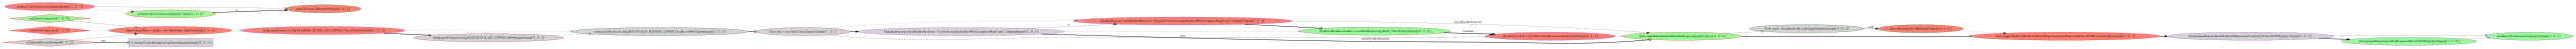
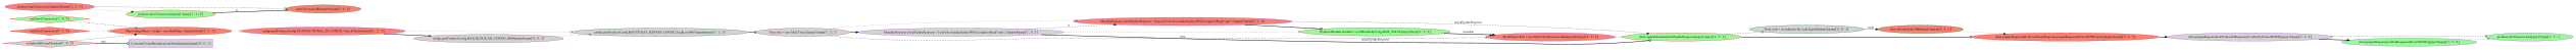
  digraph {
    fontname="EB Garamond"
    rankdir=LR
    node [color=purple fillcolor=salmon fontname="EB Garamond" shape=ellipse style=filled]
    edge [arrowhead=odot fontname="EB Garamond" style=dashed]
    n1 [fillcolor=lightgrey label="client.prepareResponse(initProducerIdResponse(1L,(short)5,Errors.NONE))@@@15@@@['1', '1', '1']"]
    n2 [fillcolor=palegreen label="producer.initTransactions()@@@17@@@['1', '1', '1']"]
    n3 [fillcolor=palegreen label="client.prepareResponse(endTxnResponse(Errors.NONE))@@@13@@@['1', '1', '0']"]
    n4 [color=red fillcolor=palegreen label="testAbortTransaction['1', '0', '0']" shape=diamond]
    n5 [color=brown label="Map<String,Object> configs = new HashMap<>()@@@3@@@['1', '1', '1']"]
    n6 [label="configs.put(ProducerConfig.TRANSACTIONAL_ID_CONFIG,\"some.id\")@@@4@@@['1', '1', '1']"]
    n7 [color=darkgreen fillcolor=lightgrey label="Node node = metadata.fetch().nodes().get(0)@@@12@@@['0', '0', '1']"]
    n8 [color=darkgreen label="client.throttle(node,5000)@@@13@@@['0', '0', '1']"]
    n9 [color=red label="client.prepareResponse(FindCoordinatorResponse.prepareResponse(Errors.NONE,host1))@@@14@@@['1', '1', '1']"]
    n10 [fillcolor=lightgrey label="MetadataResponse initialUpdateResponse = TestUtils.metadataUpdateWith(1,singletonMap(\"topic\",1))@@@8@@@['1', '0', '1']"]
    n11 [label="MetadataResponse initialUpdateResponse = RequestTestUtils.metadataUpdateWith(1,singletonMap(\"topic\",1))@@@7@@@['0', '1', '0']"]
    n12 [color=red fillcolor=palegreen label="client.updateMetadata(initialUpdateResponse)@@@11@@@['1', '1', '1']"]
    n13 [color=brown fillcolor=palegreen label="ProducerMetadata metadata = newMetadata(0,Long.MAX_VALUE)@@@9@@@['1', '1', '1']"]
    n14 [label="MockClient client = new MockClient(time,metadata)@@@10@@@['1', '1', '1']"]
    n15 [color=darkgreen label="assertThrows(,null)@@@19@@@['0', '0', '1']"]
    n16 [color=darkgreen fillcolor=lightgrey label="configs.put(ProducerConfig.BOOTSTRAP_SERVERS_CONFIG,\"localhost:9000\")@@@6@@@['1', '1', '1']"]
    n17 [color=brown fillcolor=lightgrey label="Time time = new MockTime(1)@@@7@@@['1', '1', '1']"]
    n18 [color=red label="testAbortTransaction['0', '1', '0']" shape=diamond]
    n19 [label="producer.beginTransaction()@@@18@@@['1', '1', '1']"]
    n20 [color=red fillcolor=palegreen label="producer.abortTransaction()@@@17@@@['1', '1', '0']"]
    n21 [color=red fillcolor=lightgrey label="verifyInvalidGroupMetadata['0', '0', '1']" shape=diamond]
    n22 [fillcolor=lightgrey label="ConsumerGroupMetadata groupMetadata@@@2@@@['0', '0', '1']" shape=box]
    n23 [color=brown fillcolor=lightgrey label="configs.put(ProducerConfig.MAX_BLOCK_MS_CONFIG,10000)@@@5@@@['0', '0', '1']"]
    n1 -> n2
    n1 -> n3 [arrowhead=normal style=bold]
    n3 -> n2 [style=dotted]
    n4 -> n5
    n5 -> n6 [style=dotted]
    n6 -> n16 [style=dotted]
    n6 -> n23 [style=bold]
    n7 -> n8 [label="node"]
    n7 -> n8 [arrowhead=normal]
    n8 -> n9 [arrowhead=normal style=dotted]
    n9 -> n1 [arrowhead=normal style=bold]
    n10 -> n11 [arrowhead=normal label=0]
    n10 -> n12 [label=initialUpdateResponse style=bold]
    n10 -> n13 [style=dotted]
    n11 -> n12 [arrowhead=normal label=initialUpdateResponse]
    n11 -> n13 [style=bold]
    n12 -> n7
    n12 -> n9 [style=bold]
    n13 -> n14 [arrowhead=normal label=metadata style=bold]
    n13 -> n14 [arrowhead=normal style=dotted]
    n14 -> n12
    n16 -> n17 [style=bold]
    n17 -> n10 [arrowhead=normal style=bold]
    n17 -> n11 [style=dotted]
    n17 -> n14 [label=time]
    n18 -> n5 [style=dotted]
    n19 -> n15
    n19 -> n20 [arrowhead=normal style=dotted]
-   n20 -> n15 [arrowhead=normal label=0 style=bold]
+   n20 -> n15 [label=0 style=bold]
    n21 -> n5 [arrowhead=normal]
    n21 -> n22 [label=true style=bold]
    n23 -> n16 [style=dotted]
  }
